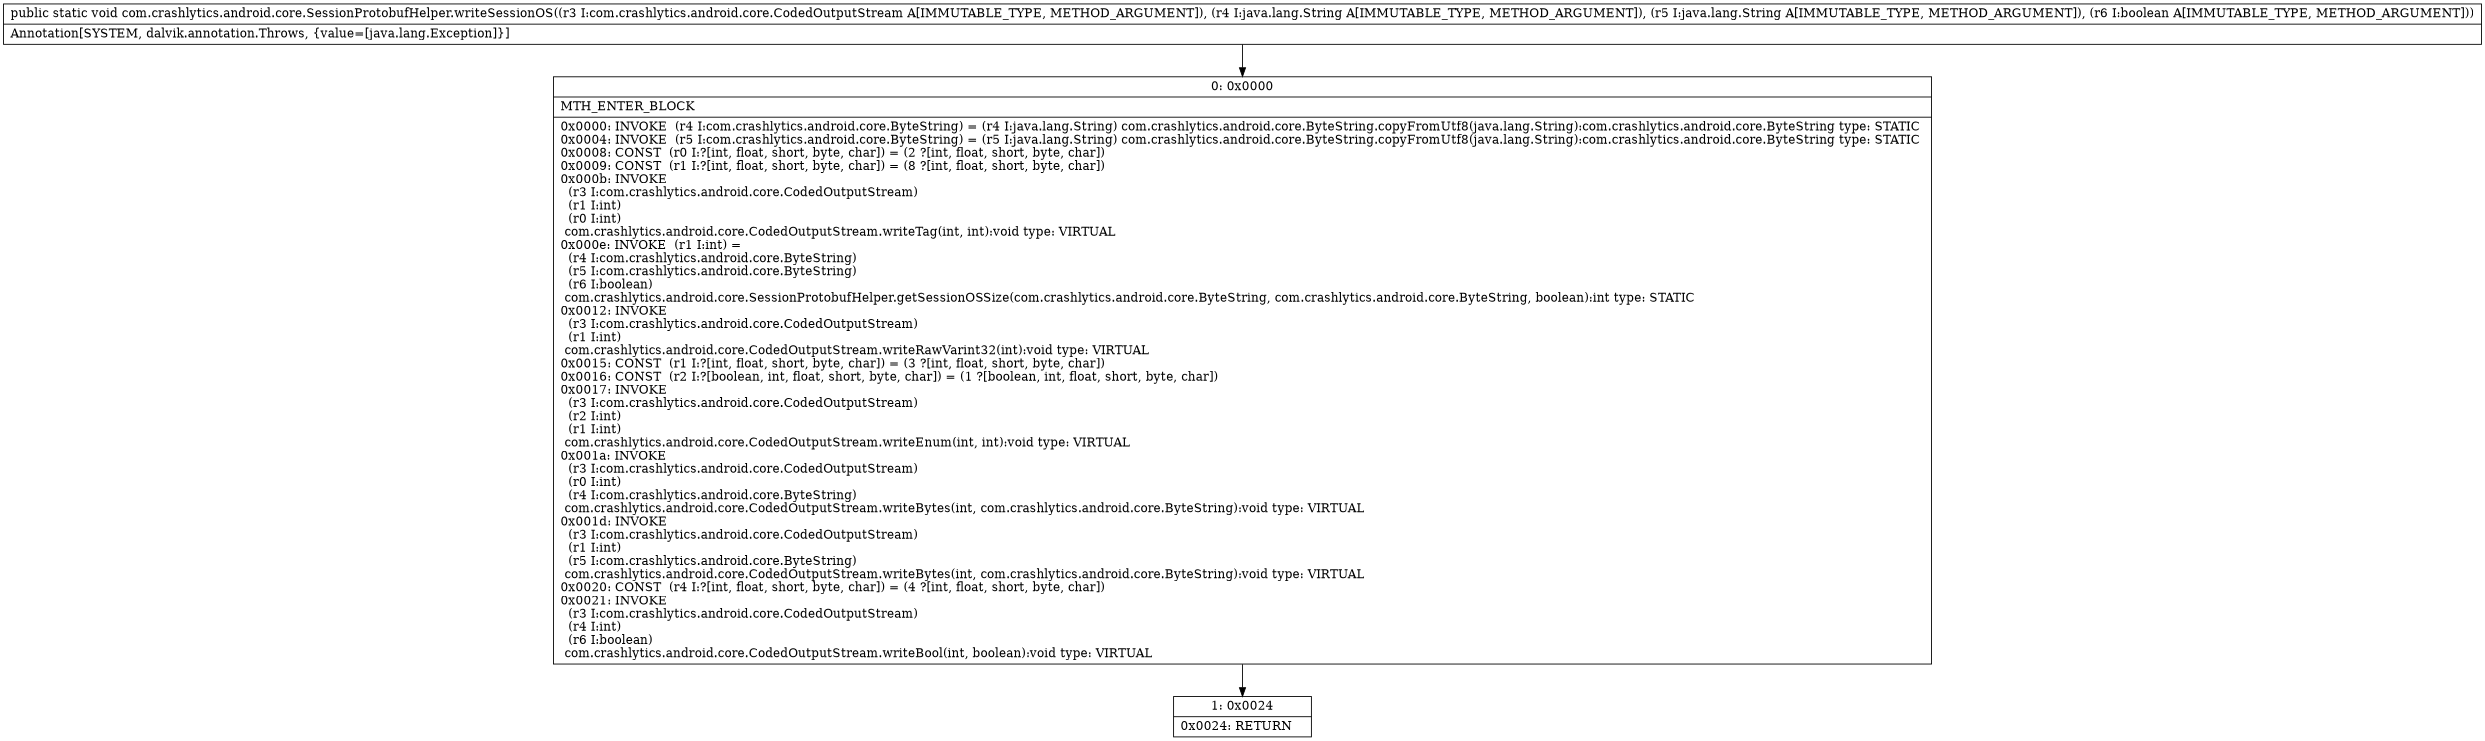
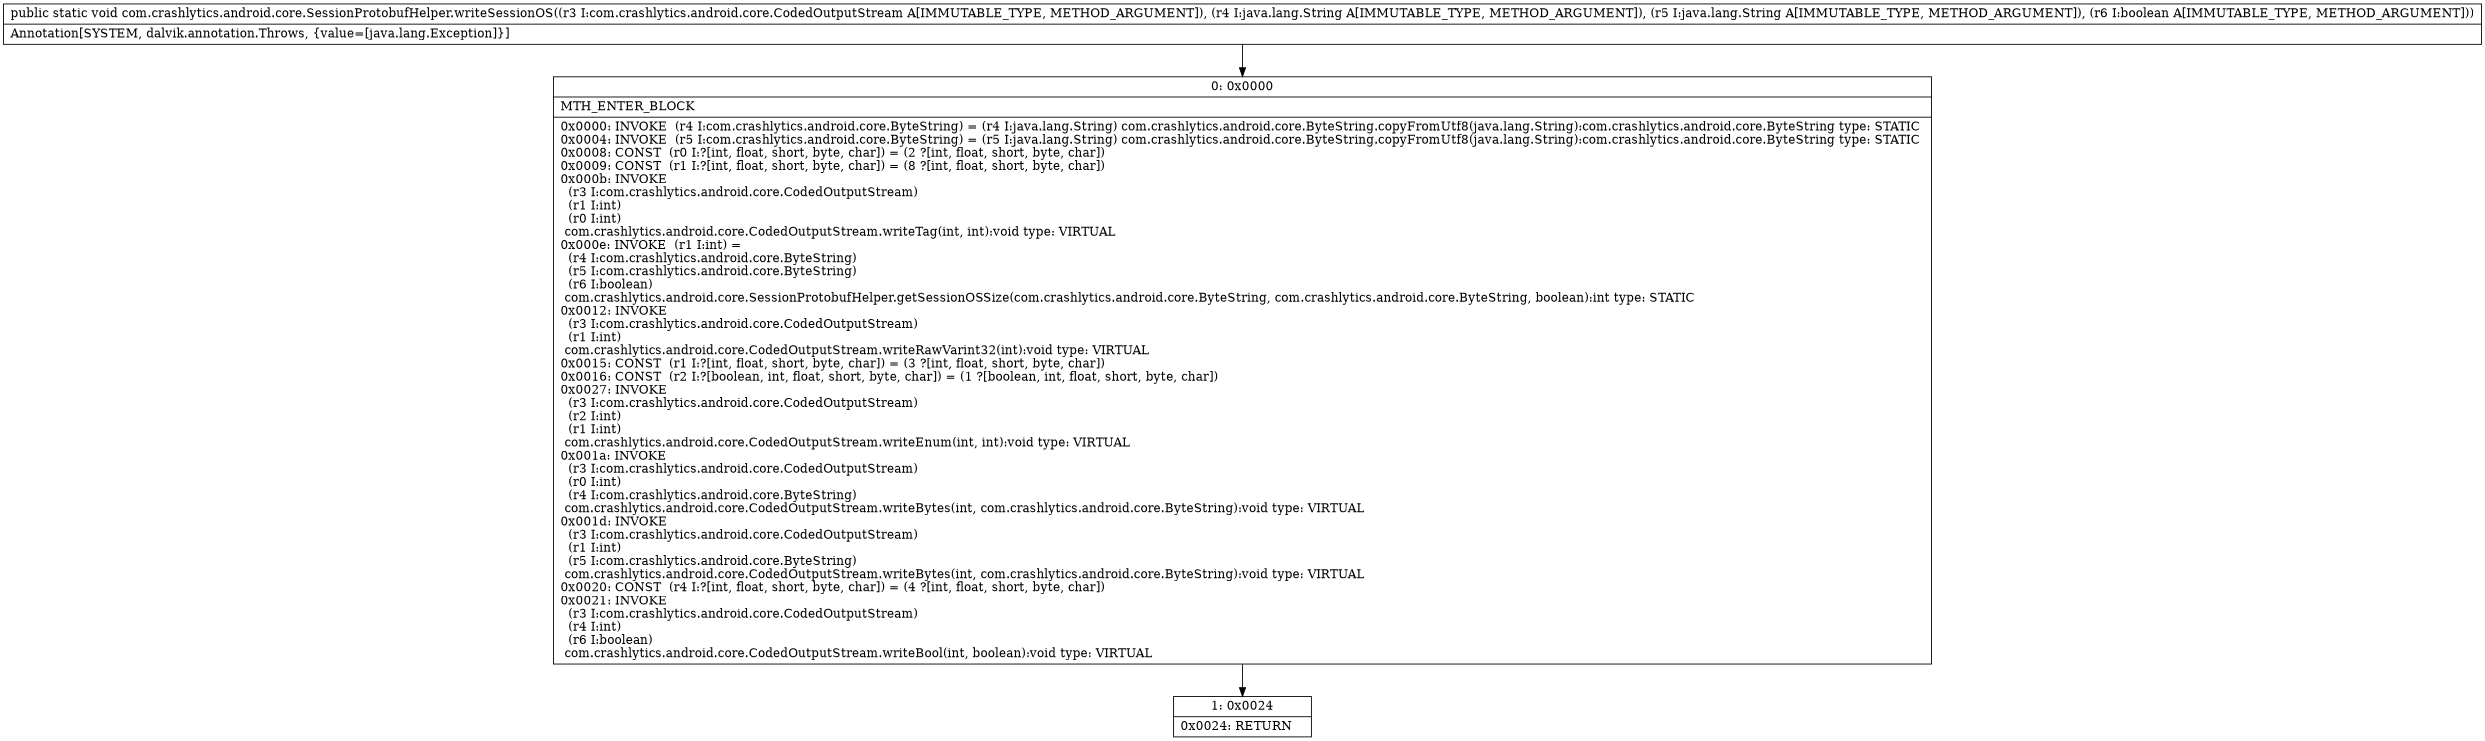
  digraph {
    node [shape=record]
-   n1 [label="{0\:\ 0x0000|MTH_ENTER_BLOCK\l|0x0000: INVOKE  (r4 I:com.crashlytics.android.core.ByteString) = (r4 I:java.lang.String) com.crashlytics.android.core.ByteString.copyFromUtf8(java.lang.String):com.crashlytics.android.core.ByteString type: STATIC \l0x0004: INVOKE  (r5 I:com.crashlytics.android.core.ByteString) = (r5 I:java.lang.String) com.crashlytics.android.core.ByteString.copyFromUtf8(java.lang.String):com.crashlytics.android.core.ByteString type: STATIC \l0x0008: CONST  (r0 I:?[int, float, short, byte, char]) = (2 ?[int, float, short, byte, char]) \l0x0009: CONST  (r1 I:?[int, float, short, byte, char]) = (8 ?[int, float, short, byte, char]) \l0x000b: INVOKE  \l  (r3 I:com.crashlytics.android.core.CodedOutputStream)\l  (r1 I:int)\l  (r0 I:int)\l com.crashlytics.android.core.CodedOutputStream.writeTag(int, int):void type: VIRTUAL \l0x000e: INVOKE  (r1 I:int) = \l  (r4 I:com.crashlytics.android.core.ByteString)\l  (r5 I:com.crashlytics.android.core.ByteString)\l  (r6 I:boolean)\l com.crashlytics.android.core.SessionProtobufHelper.getSessionOSSize(com.crashlytics.android.core.ByteString, com.crashlytics.android.core.ByteString, boolean):int type: STATIC \l0x0012: INVOKE  \l  (r3 I:com.crashlytics.android.core.CodedOutputStream)\l  (r1 I:int)\l com.crashlytics.android.core.CodedOutputStream.writeRawVarint32(int):void type: VIRTUAL \l0x0015: CONST  (r1 I:?[int, float, short, byte, char]) = (3 ?[int, float, short, byte, char]) \l0x0016: CONST  (r2 I:?[boolean, int, float, short, byte, char]) = (1 ?[boolean, int, float, short, byte, char]) \l0x0017: INVOKE  \l  (r3 I:com.crashlytics.android.core.CodedOutputStream)\l  (r2 I:int)\l  (r1 I:int)\l com.crashlytics.android.core.CodedOutputStream.writeEnum(int, int):void type: VIRTUAL \l0x001a: INVOKE  \l  (r3 I:com.crashlytics.android.core.CodedOutputStream)\l  (r0 I:int)\l  (r4 I:com.crashlytics.android.core.ByteString)\l com.crashlytics.android.core.CodedOutputStream.writeBytes(int, com.crashlytics.android.core.ByteString):void type: VIRTUAL \l0x001d: INVOKE  \l  (r3 I:com.crashlytics.android.core.CodedOutputStream)\l  (r1 I:int)\l  (r5 I:com.crashlytics.android.core.ByteString)\l com.crashlytics.android.core.CodedOutputStream.writeBytes(int, com.crashlytics.android.core.ByteString):void type: VIRTUAL \l0x0020: CONST  (r4 I:?[int, float, short, byte, char]) = (4 ?[int, float, short, byte, char]) \l0x0021: INVOKE  \l  (r3 I:com.crashlytics.android.core.CodedOutputStream)\l  (r4 I:int)\l  (r6 I:boolean)\l com.crashlytics.android.core.CodedOutputStream.writeBool(int, boolean):void type: VIRTUAL \l}"]
+   n1 [label="{0\:\ 0x0000|MTH_ENTER_BLOCK\l|0x0000: INVOKE  (r4 I:com.crashlytics.android.core.ByteString) = (r4 I:java.lang.String) com.crashlytics.android.core.ByteString.copyFromUtf8(java.lang.String):com.crashlytics.android.core.ByteString type: STATIC \l0x0004: INVOKE  (r5 I:com.crashlytics.android.core.ByteString) = (r5 I:java.lang.String) com.crashlytics.android.core.ByteString.copyFromUtf8(java.lang.String):com.crashlytics.android.core.ByteString type: STATIC \l0x0008: CONST  (r0 I:?[int, float, short, byte, char]) = (2 ?[int, float, short, byte, char]) \l0x0009: CONST  (r1 I:?[int, float, short, byte, char]) = (8 ?[int, float, short, byte, char]) \l0x000b: INVOKE  \l  (r3 I:com.crashlytics.android.core.CodedOutputStream)\l  (r1 I:int)\l  (r0 I:int)\l com.crashlytics.android.core.CodedOutputStream.writeTag(int, int):void type: VIRTUAL \l0x000e: INVOKE  (r1 I:int) = \l  (r4 I:com.crashlytics.android.core.ByteString)\l  (r5 I:com.crashlytics.android.core.ByteString)\l  (r6 I:boolean)\l com.crashlytics.android.core.SessionProtobufHelper.getSessionOSSize(com.crashlytics.android.core.ByteString, com.crashlytics.android.core.ByteString, boolean):int type: STATIC \l0x0012: INVOKE  \l  (r3 I:com.crashlytics.android.core.CodedOutputStream)\l  (r1 I:int)\l com.crashlytics.android.core.CodedOutputStream.writeRawVarint32(int):void type: VIRTUAL \l0x0015: CONST  (r1 I:?[int, float, short, byte, char]) = (3 ?[int, float, short, byte, char]) \l0x0016: CONST  (r2 I:?[boolean, int, float, short, byte, char]) = (1 ?[boolean, int, float, short, byte, char]) \l0x0027: INVOKE  \l  (r3 I:com.crashlytics.android.core.CodedOutputStream)\l  (r2 I:int)\l  (r1 I:int)\l com.crashlytics.android.core.CodedOutputStream.writeEnum(int, int):void type: VIRTUAL \l0x001a: INVOKE  \l  (r3 I:com.crashlytics.android.core.CodedOutputStream)\l  (r0 I:int)\l  (r4 I:com.crashlytics.android.core.ByteString)\l com.crashlytics.android.core.CodedOutputStream.writeBytes(int, com.crashlytics.android.core.ByteString):void type: VIRTUAL \l0x001d: INVOKE  \l  (r3 I:com.crashlytics.android.core.CodedOutputStream)\l  (r1 I:int)\l  (r5 I:com.crashlytics.android.core.ByteString)\l com.crashlytics.android.core.CodedOutputStream.writeBytes(int, com.crashlytics.android.core.ByteString):void type: VIRTUAL \l0x0020: CONST  (r4 I:?[int, float, short, byte, char]) = (4 ?[int, float, short, byte, char]) \l0x0021: INVOKE  \l  (r3 I:com.crashlytics.android.core.CodedOutputStream)\l  (r4 I:int)\l  (r6 I:boolean)\l com.crashlytics.android.core.CodedOutputStream.writeBool(int, boolean):void type: VIRTUAL \l}"]
    n2 [label="{1\:\ 0x0024|0x0024: RETURN   \l}"]
    n3 [label="{public static void com.crashlytics.android.core.SessionProtobufHelper.writeSessionOS((r3 I:com.crashlytics.android.core.CodedOutputStream A[IMMUTABLE_TYPE, METHOD_ARGUMENT]), (r4 I:java.lang.String A[IMMUTABLE_TYPE, METHOD_ARGUMENT]), (r5 I:java.lang.String A[IMMUTABLE_TYPE, METHOD_ARGUMENT]), (r6 I:boolean A[IMMUTABLE_TYPE, METHOD_ARGUMENT]))  | Annotation[SYSTEM, dalvik.annotation.Throws, \{value=[java.lang.Exception]\}]\l}"]
    n1 -> n2
    n3 -> n1
  }
